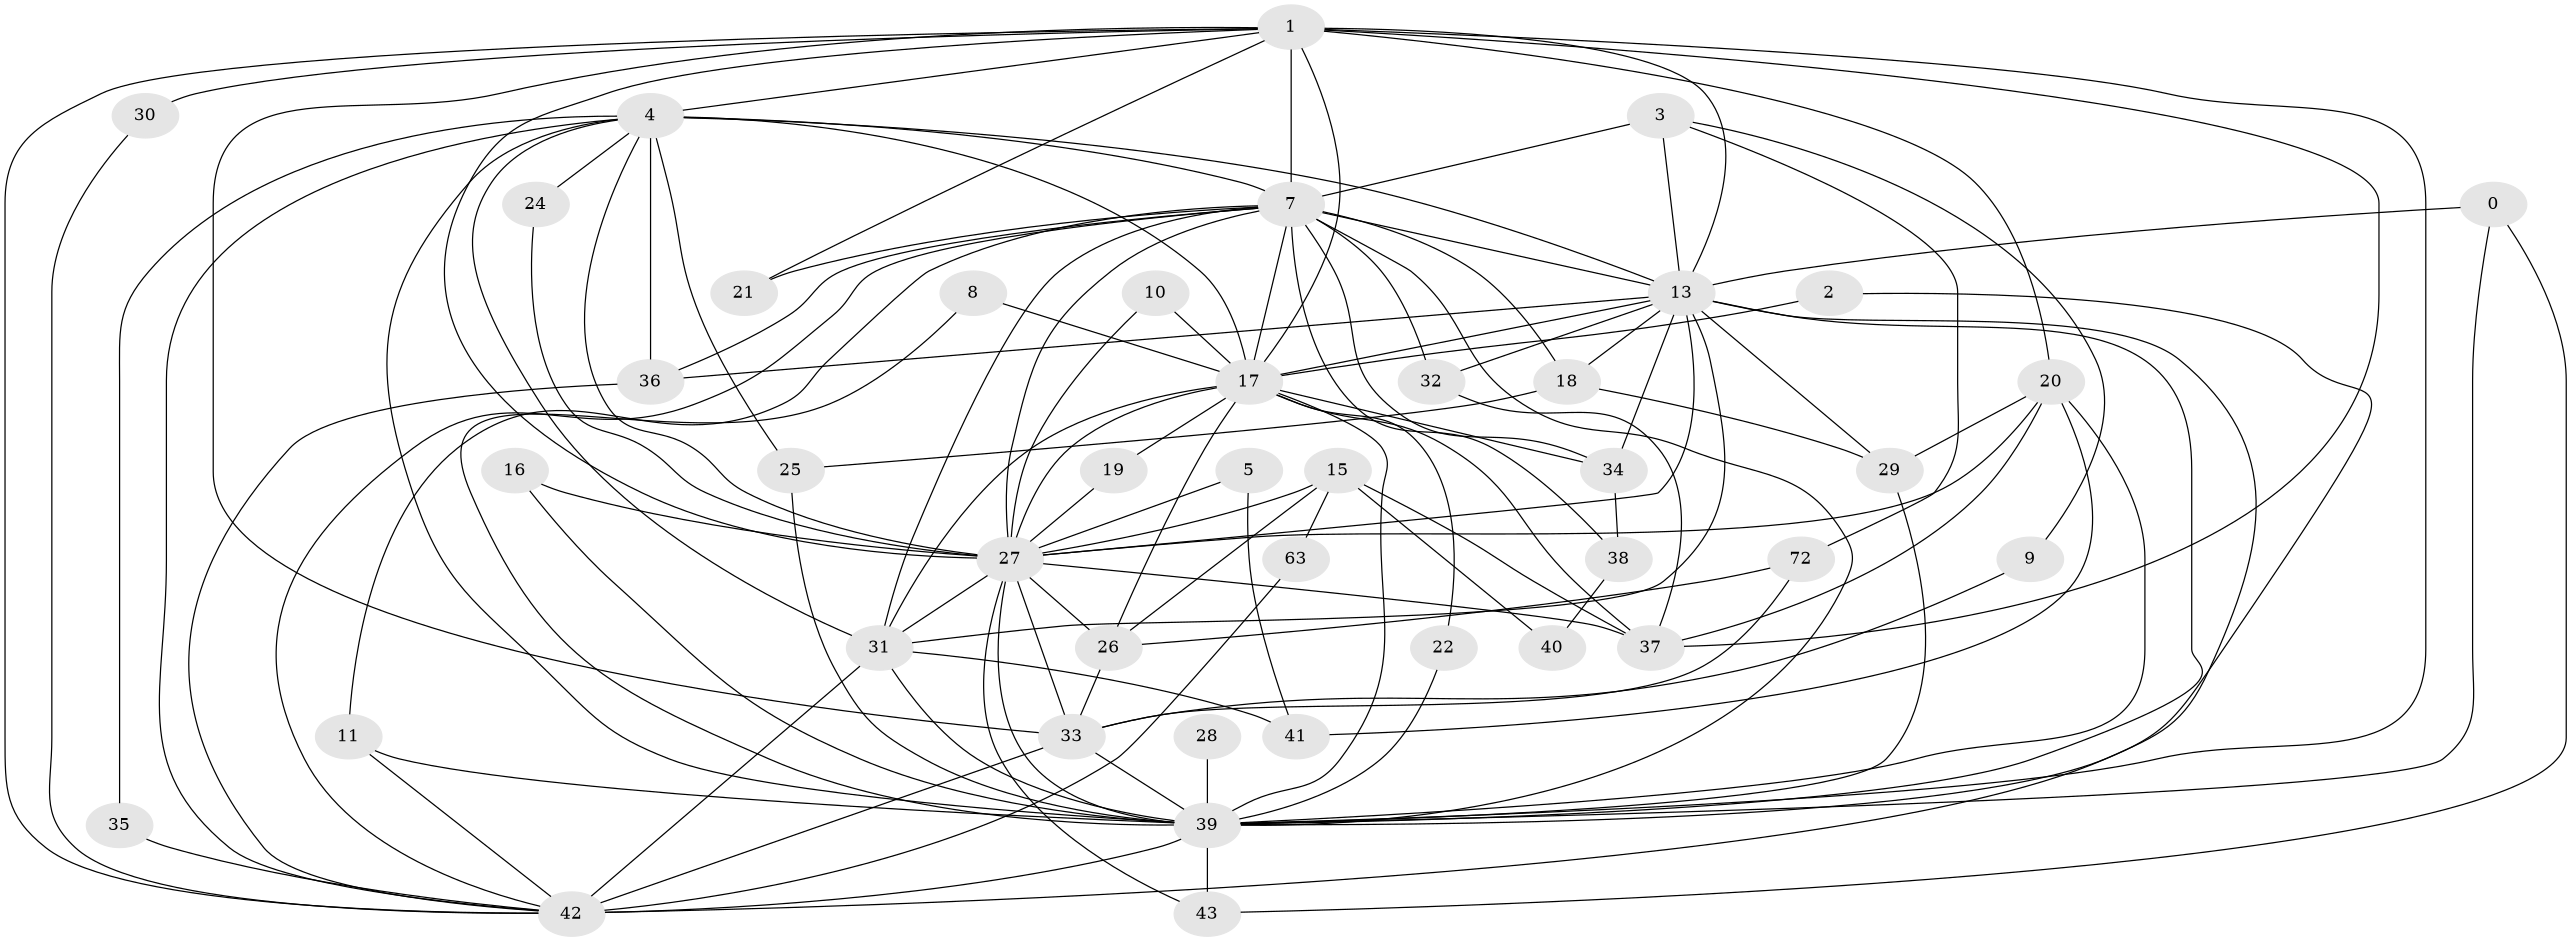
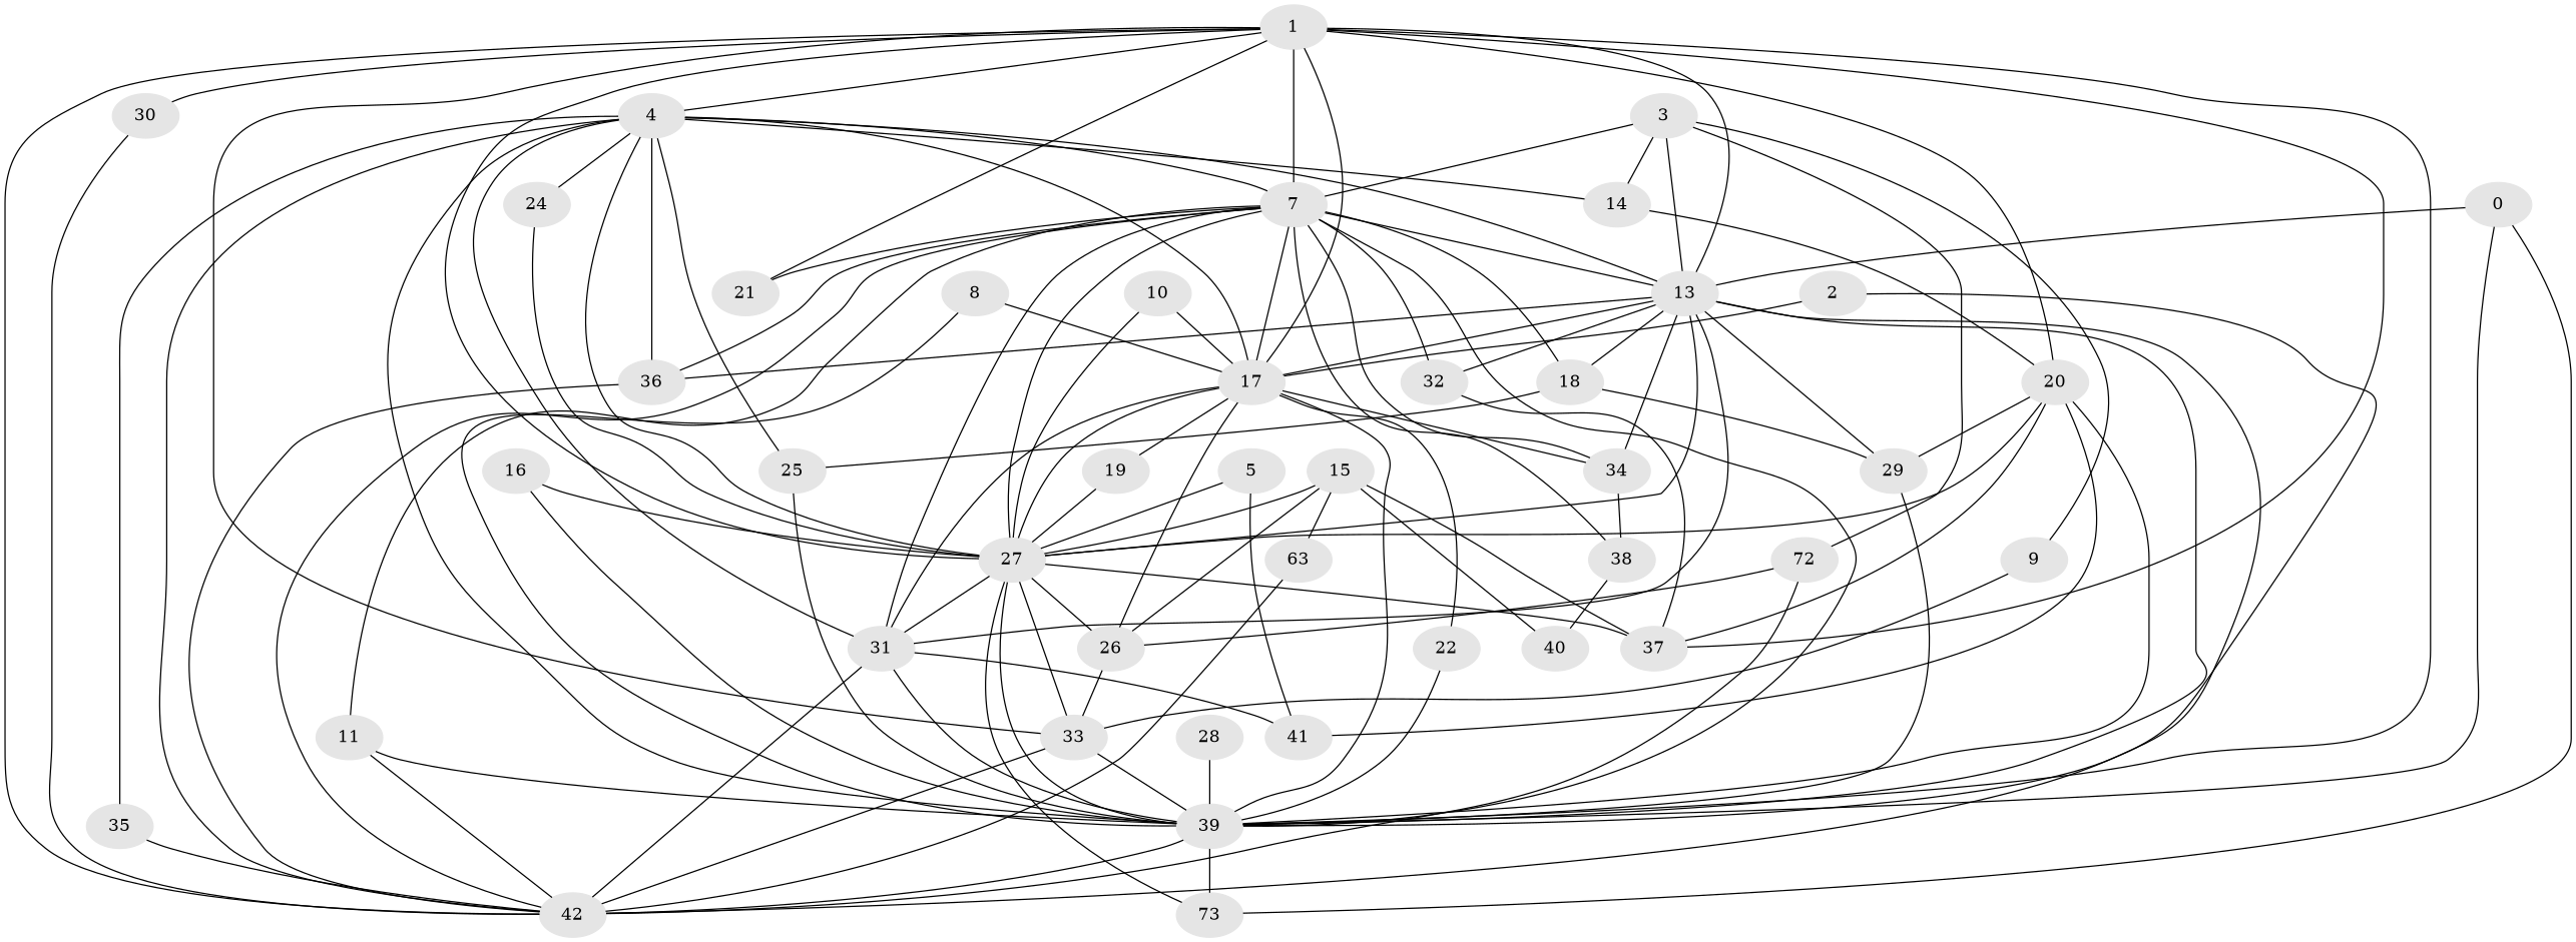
  graph {
    node [color=gray90 style=filled]
    edge [weight=1.0]
    1
    4
    7
    13
    17
    20
    21
    27
    30
    33
    37
    39
    42
    31
+   14
    24
    25
    35
    36
    11
    18
    32
    34
    38
    29
    26
    19
    22
    41
-   43
+   43 [label=73]
    2
    3
    9
    n34 [label=72]
    5
    n36 [label=0]
    40
    8
    10
    15
    n41 [label=63]
    16
    28
    1 -- 4 [weight=2.0]
    1 -- 7 [weight=2.0]
    1 -- 13 [weight=4.0]
    1 -- 17 [weight=2.0]
    1 -- 20
    1 -- 21
    1 -- 27 [weight=3.0]
    1 -- 30 [weight=2.0]
    1 -- 33
    1 -- 37
    1 -- 39 [weight=2.0]
    1 -- 42 [weight=2.0]
    4 -- 7
    4 -- 13
    4 -- 17
    4 -- 27
    4 -- 39 [weight=2.0]
    4 -- 42
    4 -- 31
+   4 -- 14
    4 -- 24
    4 -- 25
    4 -- 35
    4 -- 36
    7 -- 13 [weight=3.0]
    7 -- 17
    7 -- 21
    7 -- 27 [weight=2.0]
    7 -- 39 [weight=2.0]
    7 -- 42
    7 -- 31 [weight=2.0]
    7 -- 36
    7 -- 11
    7 -- 18
    7 -- 32
    7 -- 34
    7 -- 38
    13 -- 17 [weight=2.0]
    13 -- 27
    13 -- 39
    13 -- 42
    13 -- 31 [weight=2.0]
    13 -- 36
    13 -- 18
    13 -- 32
    13 -- 34
    13 -- 29
    17 -- 27
-   17 -- 37
    17 -- 39
    17 -- 31
    17 -- 34 [weight=2.0]
    17 -- 26
    17 -- 19
    17 -- 22
    20 -- 27
    20 -- 37
    20 -- 39
    20 -- 29
    20 -- 41
    27 -- 33
    27 -- 37
    27 -- 39
    27 -- 31
    27 -- 26
    27 -- 43
    30 -- 42
    33 -- 39
    33 -- 42
    39 -- 42 [weight=3.0]
    39 -- 43
    31 -- 39
    31 -- 42
    31 -- 41
+   14 -- 20
    24 -- 27
    25 -- 39
    35 -- 42
    36 -- 42
    11 -- 39
    11 -- 42
    18 -- 25
    18 -- 29 [weight=3.0]
    32 -- 37
    34 -- 38
    38 -- 40
    29 -- 39
    26 -- 33
    19 -- 27
    22 -- 39
    2 -- 17
    2 -- 39
    3 -- 7
    3 -- 13 [weight=2.0]
+   3 -- 14
    3 -- 9
    3 -- n34 [weight=2.0]
    9 -- 33
-   n34 -- 33
+   n34 -- 42
    n34 -- 26
    5 -- 27
    5 -- 41
    n36 -- 13
    n36 -- 39
    n36 -- 43
    8 -- 17
    8 -- 39
    10 -- 17
    10 -- 27
    15 -- 27
    15 -- 37
    15 -- 26
    15 -- 40
    15 -- n41 [weight=2.0]
    n41 -- 42
    16 -- 27
    16 -- 39
    28 -- 39
  }
